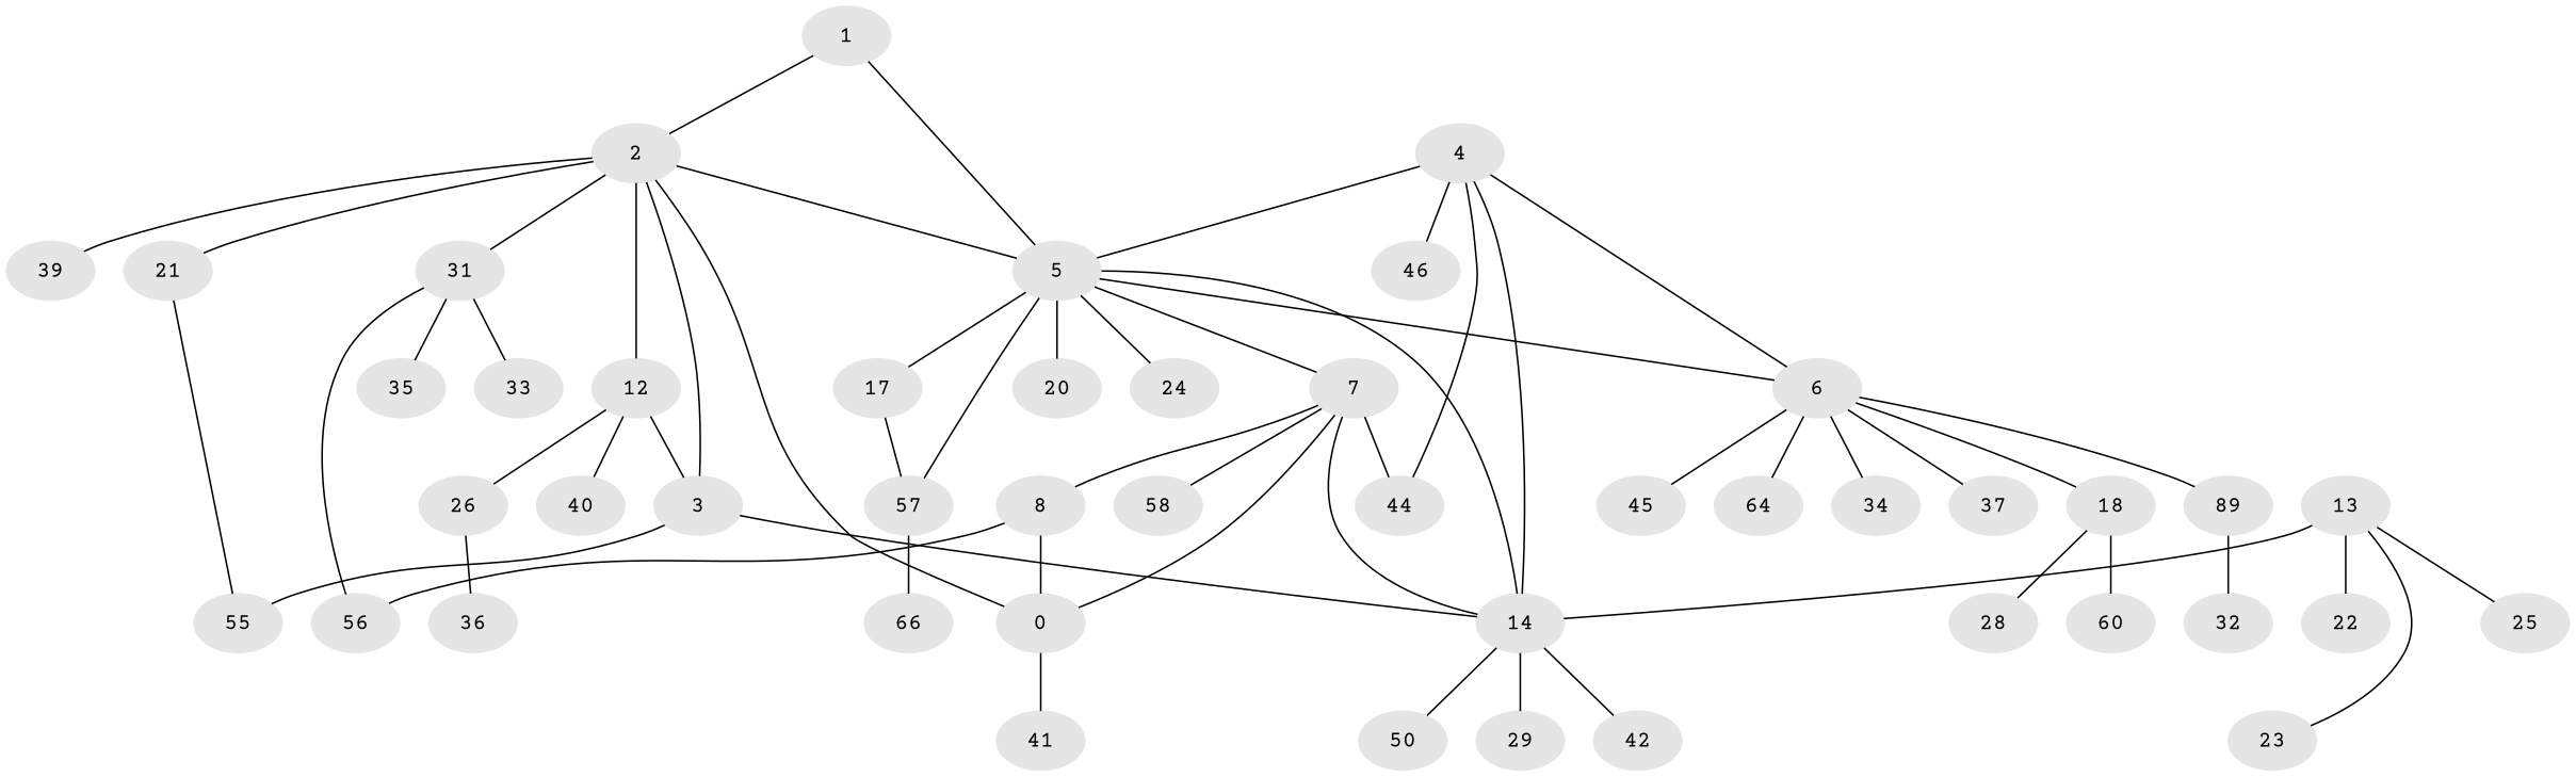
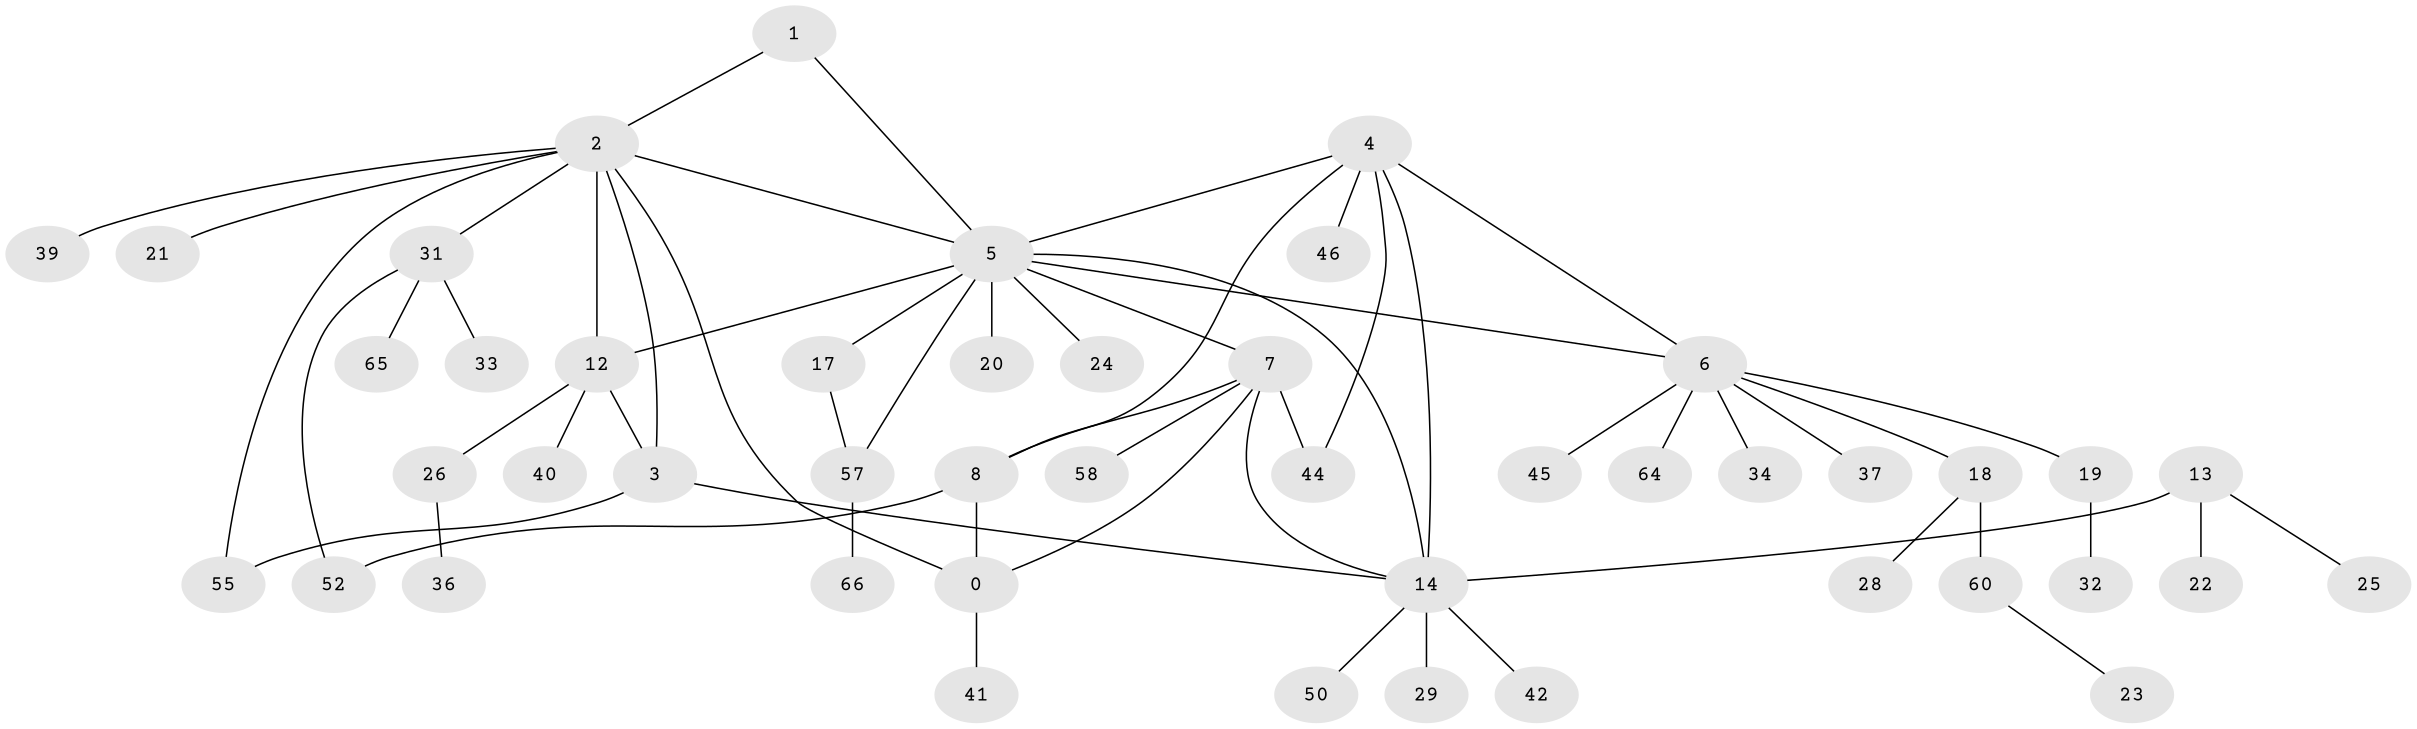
  graph {
    fontname="Courier Prime"
    node [color=gray90 fontname="Courier Prime" style=filled]
    edge [fontname="Courier Prime"]
    1 [super="+54"]
    2 [super="+11"]
    5 [super="+10"]
    3 [super="+47"]
    n5 [label=0 super="+61"]
    12 [super="+38"]
    21
    31 [super="+65"]
    39
    55 [super="+62"]
    14 [super="+15"]
    6 [super="+49"]
    7 [super="+30"]
    17
    20
    24
    57 [super="+63"]
    41 [super="+48"]
    26 [super="+59"]
    40
-   52 [label=56]
+   52
    33
-   35
+   35 [label=65]
    29
    42
    50 [super="+56"]
    4 [super="+43"]
    8 [super="+16"]
    44
    46
    18 [super="+27"]
-   19 [super="+51" label=89]
+   19 [super="+51"]
    34
    37
    45
    64
    58
    66
    28
    60
    32
    36
    13 [super="+53"]
    22
    23
    25
    1 -- 2
    1 -- 5
    2 -- 5
    2 -- 3
    2 -- n5
    2 -- 12
    2 -- 21
    2 -- 31
    2 -- 39
-   21 -- 55
+   2 -- 55
+   5 -- 12
    5 -- 14
    5 -- 6
    5 -- 7
    5 -- 17
    5 -- 20
    5 -- 24
    5 -- 57
    3 -- 55
    3 -- 14
    n5 -- 41
    12 -- 3
    12 -- 26
    12 -- 40
    31 -- 52
    31 -- 33
    31 -- 35
    14 -- 29
    14 -- 42
    14 -- 50
    6 -- 18
    6 -- 19
    6 -- 34
    6 -- 37
    6 -- 45
    6 -- 64
    7 -- n5
    7 -- 14
    7 -- 8
    7 -- 44
    7 -- 58
    17 -- 57
    57 -- 66
    26 -- 36
    4 -- 5
    4 -- 14
    4 -- 6
+   4 -- 8
    4 -- 44
    4 -- 46
    8 -- n5
    8 -- 52
    18 -- 28
    18 -- 60
    19 -- 32
    13 -- 14 [weight=2]
    13 -- 22
-   13 -- 23
+   60 -- 23
    13 -- 25
  }
